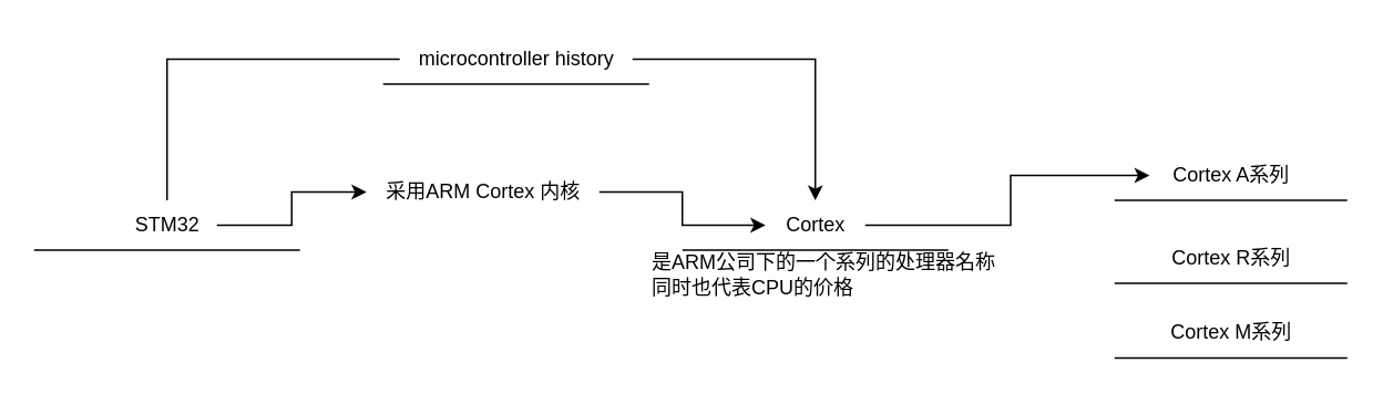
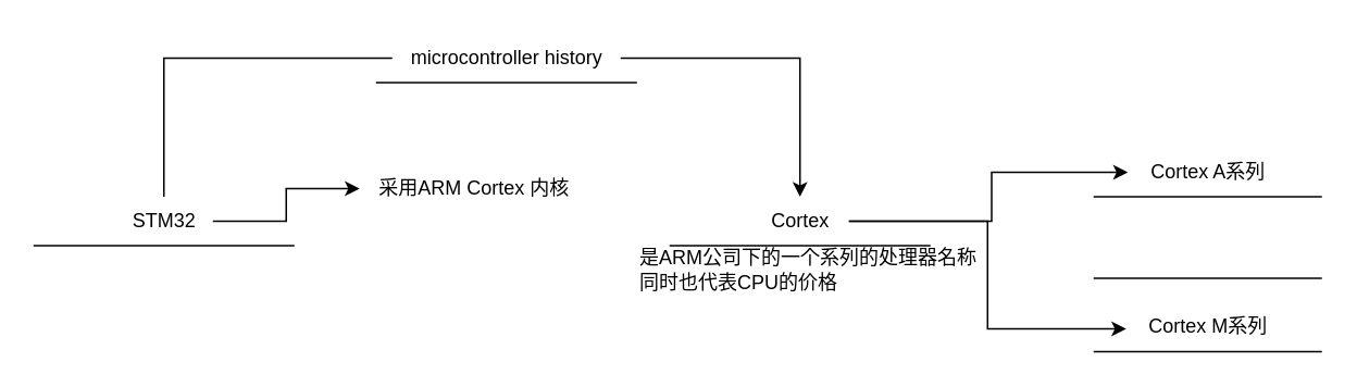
  <mxCell id="0" />
  <mxCell id="1" parent="0" />
  <mxCell id="2" value="" style="group" parent="1" vertex="1" connectable="0"><mxGeometry x="230" y="20" width="160" height="30" as="geometry" /></mxCell>
  <mxCell id="3" value="microcontroller history" style="text;html=1;align=center;verticalAlign=middle;resizable=0;points=[];autosize=1;strokeColor=none;fillColor=none;" parent="2" vertex="1"><mxGeometry x="10" width="140" height="30" as="geometry" /></mxCell>
  <mxCell id="4" value="" style="endArrow=none;html=1;rounded=0;" parent="2" edge="1"><mxGeometry width="50" height="50" relative="1" as="geometry"><mxPoint y="30" as="sourcePoint" /><mxPoint x="160" y="30" as="targetPoint" /></mxGeometry></mxCell>
  <mxCell id="5" value="" style="group" parent="1" vertex="1" connectable="0"><mxGeometry x="20" y="120" width="160" height="30" as="geometry" /></mxCell>
  <mxCell id="6" value="STM32" style="text;html=1;align=center;verticalAlign=middle;resizable=0;points=[];autosize=1;strokeColor=none;fillColor=none;" parent="5" vertex="1"><mxGeometry x="50" width="60" height="30" as="geometry" /></mxCell>
  <mxCell id="7" value="" style="endArrow=none;html=1;rounded=0;" parent="5" edge="1"><mxGeometry width="50" height="50" relative="1" as="geometry"><mxPoint y="30" as="sourcePoint" /><mxPoint x="160" y="30" as="targetPoint" /></mxGeometry></mxCell>
  <mxCell id="8" value="" style="group" parent="1" vertex="1" connectable="0"><mxGeometry x="410" y="120" width="160" height="30" as="geometry" /></mxCell>
  <mxCell id="9" value="Cortex" style="text;html=1;align=center;verticalAlign=middle;resizable=0;points=[];autosize=1;strokeColor=none;fillColor=none;" parent="8" vertex="1"><mxGeometry x="50" width="60" height="30" as="geometry" /></mxCell>
  <mxCell id="10" value="" style="endArrow=none;html=1;rounded=0;" parent="8" edge="1"><mxGeometry width="50" height="50" relative="1" as="geometry"><mxPoint y="30" as="sourcePoint" /><mxPoint x="160" y="30" as="targetPoint" /></mxGeometry></mxCell>
- <mxCell id="11" style="edgeStyle=orthogonalEdgeStyle;rounded=0;orthogonalLoop=1;jettySize=auto;html=1;" parent="1" source="12" target="9" edge="1"><mxGeometry relative="1" as="geometry" /></mxCell>
  <mxCell id="12" value="采用ARM Cortex 内核" style="text;html=1;align=center;verticalAlign=middle;resizable=0;points=[];autosize=1;strokeColor=none;fillColor=none;" parent="1" vertex="1"><mxGeometry x="220" y="100" width="140" height="30" as="geometry" /></mxCell>
  <mxCell id="13" style="edgeStyle=orthogonalEdgeStyle;rounded=0;orthogonalLoop=1;jettySize=auto;html=1;" parent="1" source="3" target="9" edge="1"><mxGeometry relative="1" as="geometry" /></mxCell>
  <mxCell id="14" style="edgeStyle=orthogonalEdgeStyle;rounded=0;orthogonalLoop=1;jettySize=auto;html=1;endArrow=none;" parent="1" source="3" target="6" edge="1"><mxGeometry relative="1" as="geometry" /></mxCell>
  <mxCell id="15" style="edgeStyle=orthogonalEdgeStyle;rounded=0;orthogonalLoop=1;jettySize=auto;html=1;" parent="1" source="6" target="12" edge="1"><mxGeometry relative="1" as="geometry" /></mxCell>
  <mxCell id="16" value="是ARM公司下的一个系列的处理器名称&lt;br&gt;同时也代表CPU的价格" style="text;html=1;align=left;verticalAlign=middle;resizable=0;points=[];autosize=1;strokeColor=none;fillColor=none;" parent="1" vertex="1"><mxGeometry x="390" y="145" width="230" height="40" as="geometry" /></mxCell>
  <mxCell id="17" value="" style="group" parent="1" vertex="1" connectable="0"><mxGeometry x="670" y="90" width="140" height="30" as="geometry" /></mxCell>
  <mxCell id="18" value="Cortex A系列" style="text;html=1;align=center;verticalAlign=middle;resizable=0;points=[];autosize=1;strokeColor=none;fillColor=none;" parent="17" vertex="1"><mxGeometry x="25" width="90" height="30" as="geometry" /></mxCell>
  <mxCell id="19" value="" style="endArrow=none;html=1;rounded=0;" parent="17" edge="1"><mxGeometry width="50" height="50" relative="1" as="geometry"><mxPoint y="30" as="sourcePoint" /><mxPoint x="140" y="30" as="targetPoint" /></mxGeometry></mxCell>
  <mxCell id="20" value="" style="group" parent="1" vertex="1" connectable="0"><mxGeometry x="670" y="140" width="140" height="30" as="geometry" /></mxCell>
- <mxCell id="21" value="Cortex R系列" style="text;html=1;align=center;verticalAlign=middle;resizable=0;points=[];autosize=1;strokeColor=none;fillColor=none;" parent="20" vertex="1"><mxGeometry x="25" width="90" height="30" as="geometry" /></mxCell>
  <mxCell id="22" value="" style="endArrow=none;html=1;rounded=0;" parent="20" edge="1"><mxGeometry width="50" height="50" relative="1" as="geometry"><mxPoint y="30" as="sourcePoint" /><mxPoint x="140" y="30" as="targetPoint" /></mxGeometry></mxCell>
  <mxCell id="23" value="" style="group" parent="1" vertex="1" connectable="0"><mxGeometry x="670" y="185" width="140" height="30" as="geometry" /></mxCell>
  <mxCell id="24" value="Cortex M系列" style="text;html=1;align=center;verticalAlign=middle;resizable=0;points=[];autosize=1;strokeColor=none;fillColor=none;" parent="23" vertex="1"><mxGeometry x="20" width="100" height="30" as="geometry" /></mxCell>
  <mxCell id="25" value="" style="endArrow=none;html=1;rounded=0;" parent="23" edge="1"><mxGeometry width="50" height="50" relative="1" as="geometry"><mxPoint y="30" as="sourcePoint" /><mxPoint x="140" y="30" as="targetPoint" /></mxGeometry></mxCell>
  <mxCell id="26" style="edgeStyle=orthogonalEdgeStyle;rounded=0;orthogonalLoop=1;jettySize=auto;html=1;entryX=-0.044;entryY=0.5;entryDx=0;entryDy=0;entryPerimeter=0;" parent="1" source="9" target="18" edge="1"><mxGeometry relative="1" as="geometry" /></mxCell>
+ <mxCell id="27" style="edgeStyle=orthogonalEdgeStyle;rounded=0;orthogonalLoop=1;jettySize=auto;html=1;entryX=0;entryY=0.533;entryDx=0;entryDy=0;entryPerimeter=0;" parent="1" source="9" target="24" edge="1"><mxGeometry relative="1" as="geometry" /></mxCell>
